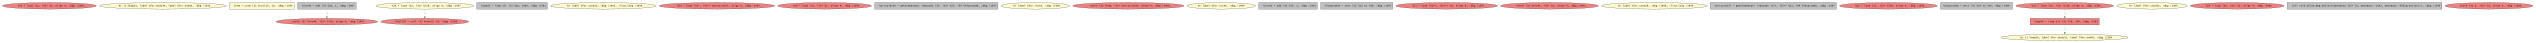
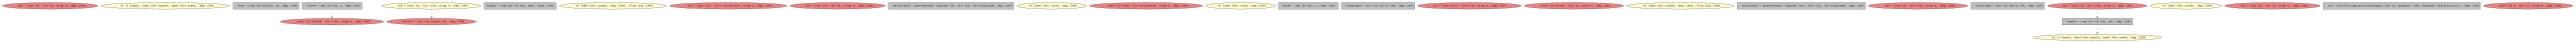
  digraph {
    fontname="Source Code Pro"
    node [fillcolor=lightcoral fontname="Source Code Pro" shape=ellipse style=filled]
    edge [color=forestgreen fontcolor=forestgreen fontname="Source Code Pro" style=dotted]
    n1 [label="  %20 = load i32, i32* %j, align 4, !dbg !1390"]
    n2 [fillcolor=lemonchiffon label="  br i1 %cmp33, label %for.body34, label %for.end42, !dbg !1393"]
-   n3 [fillcolor=lemonchiffon label="  %rem = urem i32 %call35, 10, !dbg !1396" shape=rectangle]
+   n3 [fillcolor=grey label="  %rem = urem i32 %call35, 10, !dbg !1396" shape=rectangle]
    n4 [fillcolor=grey label="  %inc44 = add i32 %26, 1, !dbg !1407" shape=rectangle]
    n5 [label="  store i32 %inc44, i32* %i28, align 4, !dbg !1407"]
    n6 [label="  %call35 = call i32 @rand() #3, !dbg !1394"]
-   n7 [fillcolor=grey label="  %cmp33 = icmp ult i32 %20, 1000, !dbg !1392" shape=rectangle]
+   n7 [fillcolor=grey label="%cmp33 = icmp ult i32 %20, 1000, !body !1392" shape=rectangle]
    n8 [fillcolor=lemonchiffon label="  br label %for.cond32, !dbg !1403, !llvm.loop !1404"]
    n9 [fillcolor=lemonchiffon label="  %26 = load i32, i32* %i28, align 4, !dbg !1407"]
    n10 [label="  %23 = load i32*, i32** %arrayidx37, align 8, !dbg !1397"]
    n11 [label="  %24 = load i32, i32* %j, align 4, !dbg !1399"]
    n12 [fillcolor=grey label="  %arrayidx39 = getelementptr inbounds i32, i32* %23, i64 %idxprom38, !dbg !1397" shape=rectangle]
    n13 [fillcolor=lemonchiffon label="  br label %for.inc43, !dbg !1406"]
    n14 [label="  store i32 %rem, i32* %arrayidx39, align 4, !dbg !1400"]
-   n15 [fillcolor=lemonchiffon label="br label %for.inc40, !dbg !1404"]
-   n16 [fillcolor=grey label="  %inc41 = add i32 %25, 1, !dbg !1402" shape=rectangle]
+   n15 [fillcolor=lemonchiffon label="  br label %for.inc40, !dbg !1401"]
+   n16 [fillcolor=grey label="%inc45 = add i32 %25, 1, !dbg !1402" shape=rectangle]
    n17 [fillcolor=grey label="  %idxprom36 = zext i32 %22 to i64, !dbg !1397" shape=rectangle]
-   n18 [label="  %21 = load i32**, i32*** %a, align 8, !dbg !1397"]
+   n18 [label="%21 = load i32**, i32*** %a, align 8, !dbg !2397"]
    n19 [label="  store i32 %inc41, i32* %j, align 4, !dbg !1402"]
    n20 [fillcolor=lemonchiffon label="  br label %for.cond29, !dbg !1408, !llvm.loop !1409"]
    n21 [fillcolor=grey label="  %arrayidx37 = getelementptr inbounds i32*, i32** %21, i64 %idxprom36, !dbg !1397" shape=rectangle]
    n22 [label="  %22 = load i32, i32* %i28, align 4, !dbg !1398"]
-   n23 [fillcolor=grey label="%idxprom38 = zext i32 %24 to i64, !dbg !1398" shape=rectangle]
+   n23 [fillcolor=grey label="  %idxprom38 = zext i32 %24 to i64, !dbg !1397" shape=rectangle]
    n24 [fillcolor=lemonchiffon label="  br i1 %cmp30, label %for.body31, label %for.end45, !dbg !1384"]
    n25 [fillcolor=lemonchiffon label="  br label %for.cond32, !dbg !1389"]
    n26 [label="  %25 = load i32, i32* %j, align 4, !dbg !1402"]
    n27 [fillcolor=grey label="  call void @llvm.dbg.declare(metadata i32* %j, metadata !1542, metadata !DIExpression()), !dbg !1545" shape=rectangle]
-   n28 [label="  %cmp30 = icmp ult i32 %19, 100, !dbg !1383" shape=rectangle]
-   n29 [label="  %19 = load i32, i32* %i28, align 4, !dbg !1381"]
+   n28 [fillcolor=grey label="  %cmp30 = icmp ult i32 %19, 100, !dbg !1383" shape=rectangle]
+   n29 [label="%19 = load i32, i31* %i28, align 4, !dbg !1381"]
    n30 [label="  store i32 0, i32* %j, align 4, !dbg !1388"]
    n4 -> n5 [label=T]
    n9 -> n6 [label=T]
    n28 -> n24 [label=T]
    n29 -> n28 [label=T]
  }
